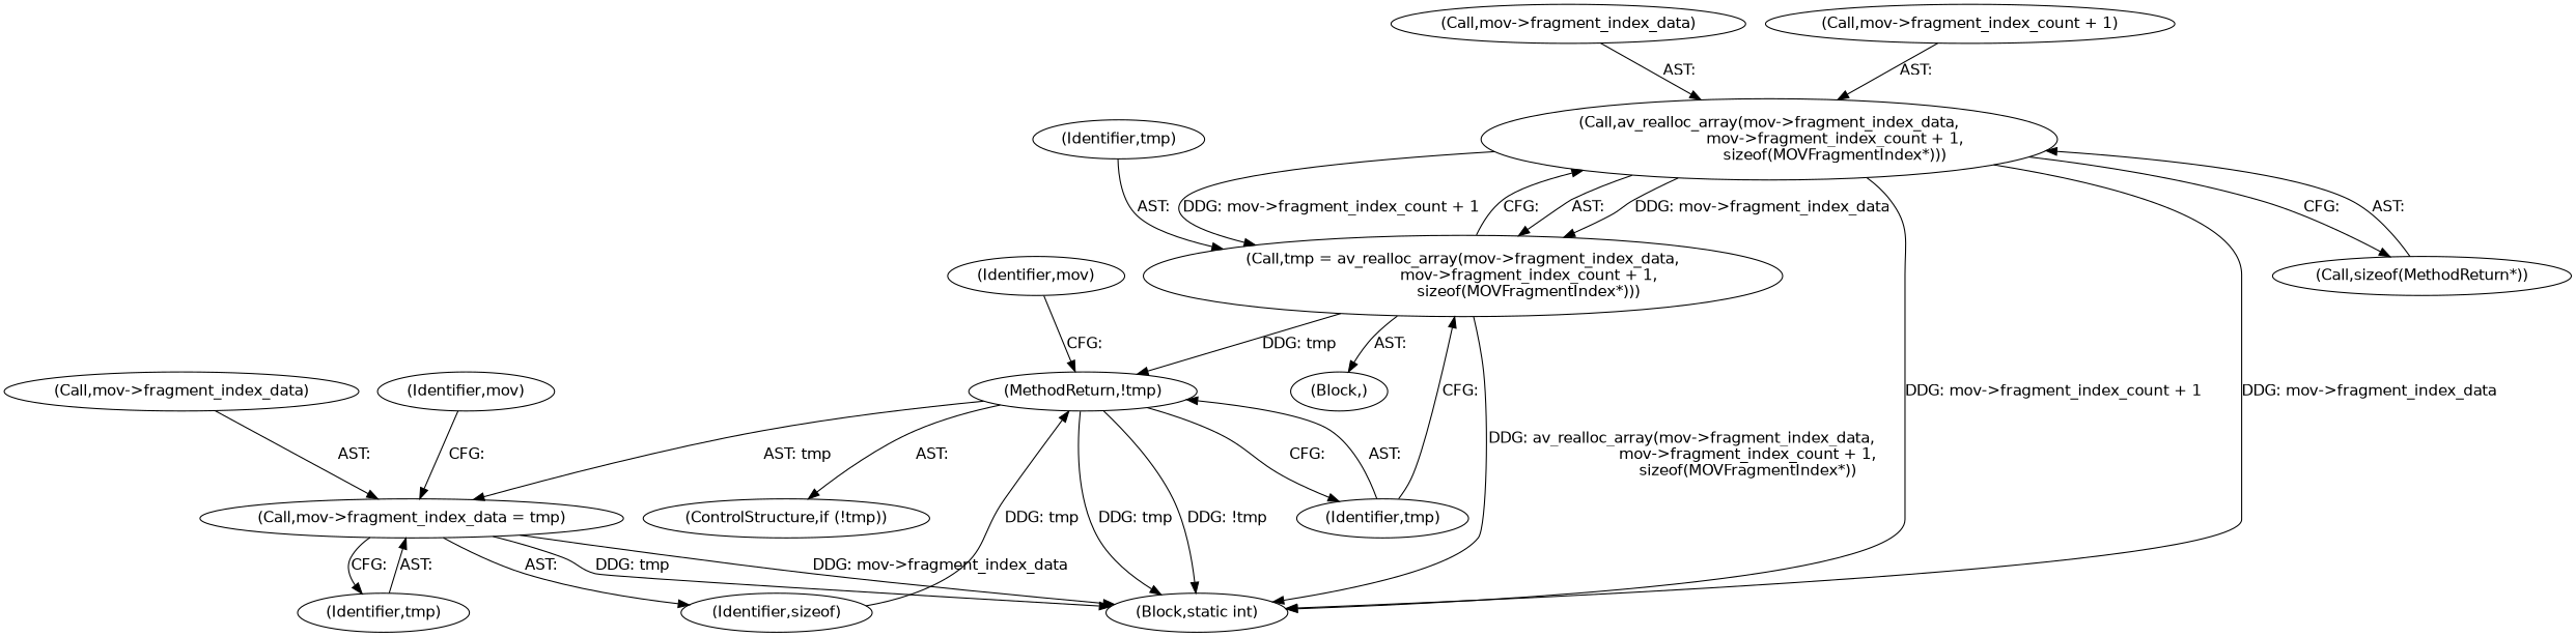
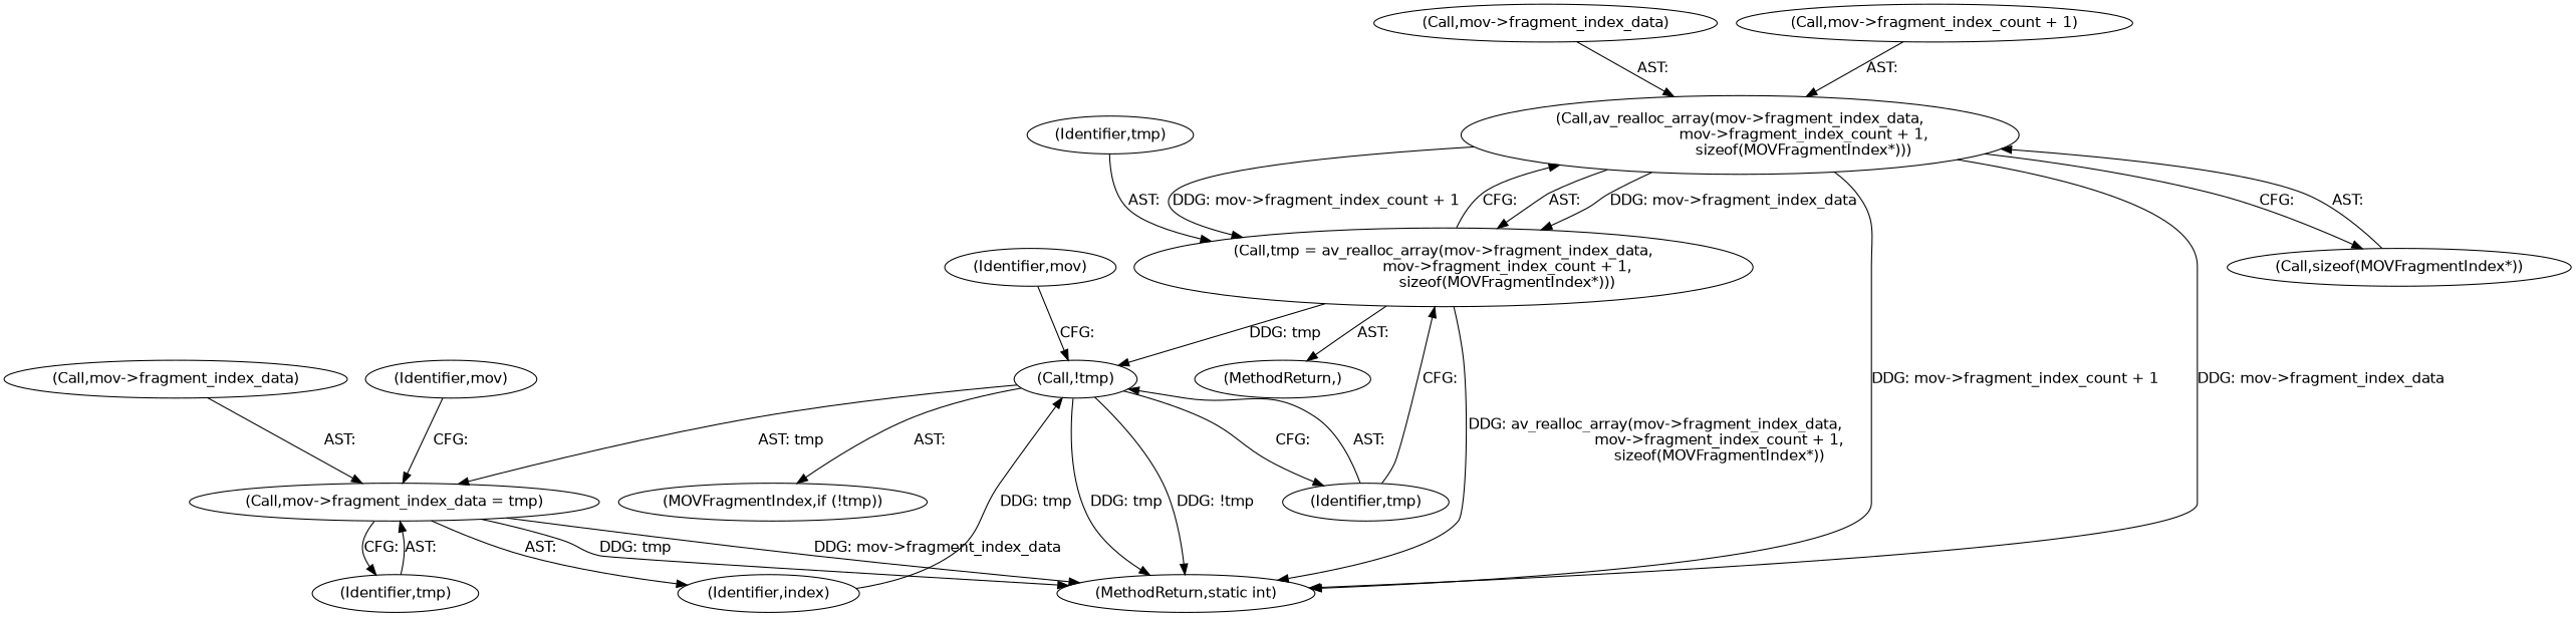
  digraph {
    fontname="DejaVu Sans"
    node [fontname="DejaVu Sans"]
    edge [fontname="DejaVu Sans"]
    n1 [label="(Call,av_realloc_array(mov->fragment_index_data,\n                           mov->fragment_index_count + 1,\n                           sizeof(MOVFragmentIndex*)))"]
    n2 [label="(Call,tmp = av_realloc_array(mov->fragment_index_data,\n                           mov->fragment_index_count + 1,\n                           sizeof(MOVFragmentIndex*)))"]
-   n3 [label="(Block,static int)"]
-   n4 [label="(Call,sizeof(MethodReturn*))"]
-   n5 [label="(MethodReturn,!tmp)"]
-   n6 [label="(Block,)"]
+   n3 [label="(MethodReturn,static int)"]
+   n4 [label="(Call,sizeof(MOVFragmentIndex*))"]
+   n5 [label="(Call,!tmp)"]
+   n6 [label="(MethodReturn,)"]
    n7 [label="(Call,mov->fragment_index_data = tmp)"]
    n8 [label="(Identifier,tmp)"]
-   n9 [label="(ControlStructure,if (!tmp))"]
+   n9 [label="(MOVFragmentIndex,if (!tmp))"]
    n10 [label="(Identifier,tmp)"]
-   n11 [label="(Identifier,sizeof)"]
+   n11 [label="(Identifier,index)"]
    n12 [label="(Call,mov->fragment_index_data)"]
    n13 [label="(Call,mov->fragment_index_data)"]
    n14 [label="(Identifier,mov)"]
    n15 [label="(Call,mov->fragment_index_count + 1)"]
    n16 [label="(Identifier,tmp)"]
    n17 [label="(Identifier,mov)"]
    n1 -> n2 [label="AST: "]
    n1 -> n2 [label="DDG: mov->fragment_index_data"]
    n1 -> n2 [label="DDG: mov->fragment_index_count + 1"]
    n1 -> n3 [label="DDG: mov->fragment_index_count + 1"]
    n1 -> n3 [label="DDG: mov->fragment_index_data"]
    n1 -> n4 [label="CFG: "]
    n2 -> n1 [label="CFG: "]
    n2 -> n3 [label="DDG: av_realloc_array(mov->fragment_index_data,\n                           mov->fragment_index_count + 1,\n                           sizeof(MOVFragmentIndex*))"]
    n2 -> n5 [label="DDG: tmp"]
    n2 -> n6 [label="AST: "]
    n4 -> n1 [label="AST: "]
    n5 -> n3 [label="DDG: tmp"]
    n5 -> n3 [label="DDG: !tmp"]
    n5 -> n7 [label="AST: tmp"]
    n5 -> n8 [label="CFG: "]
    n5 -> n9 [label="AST: "]
    n7 -> n3 [label="DDG: tmp"]
    n7 -> n3 [label="DDG: mov->fragment_index_data"]
    n7 -> n10 [label="CFG: "]
    n7 -> n11 [label="AST: "]
    n8 -> n2 [label="CFG: "]
    n8 -> n5 [label="AST: "]
    n10 -> n7 [label="AST: "]
    n11 -> n5 [label="DDG: tmp"]
    n12 -> n1 [label="AST: "]
    n13 -> n7 [label="AST: "]
    n14 -> n7 [label="CFG: "]
    n15 -> n1 [label="AST: "]
    n16 -> n2 [label="AST: "]
    n17 -> n5 [label="CFG: "]
  }
